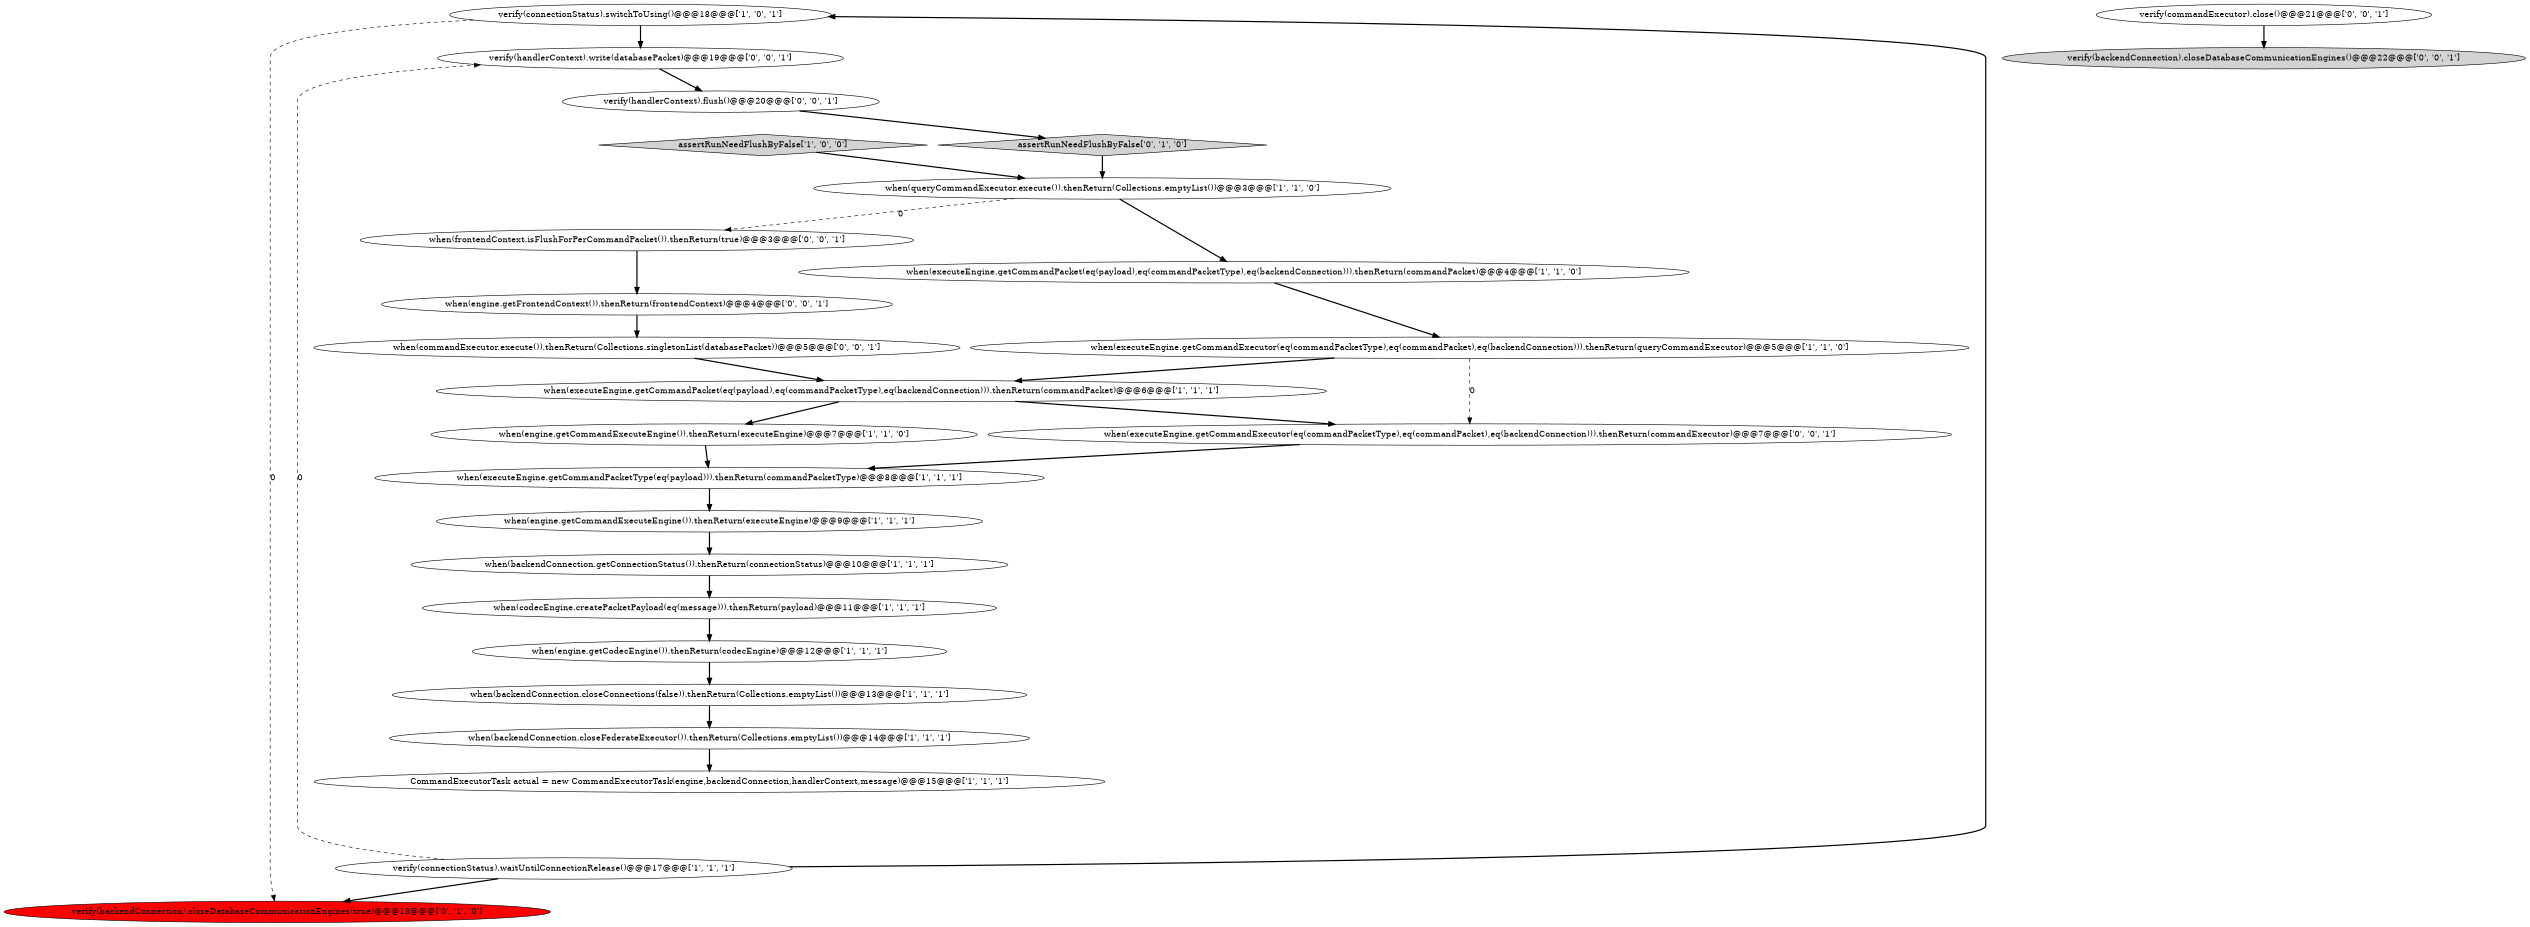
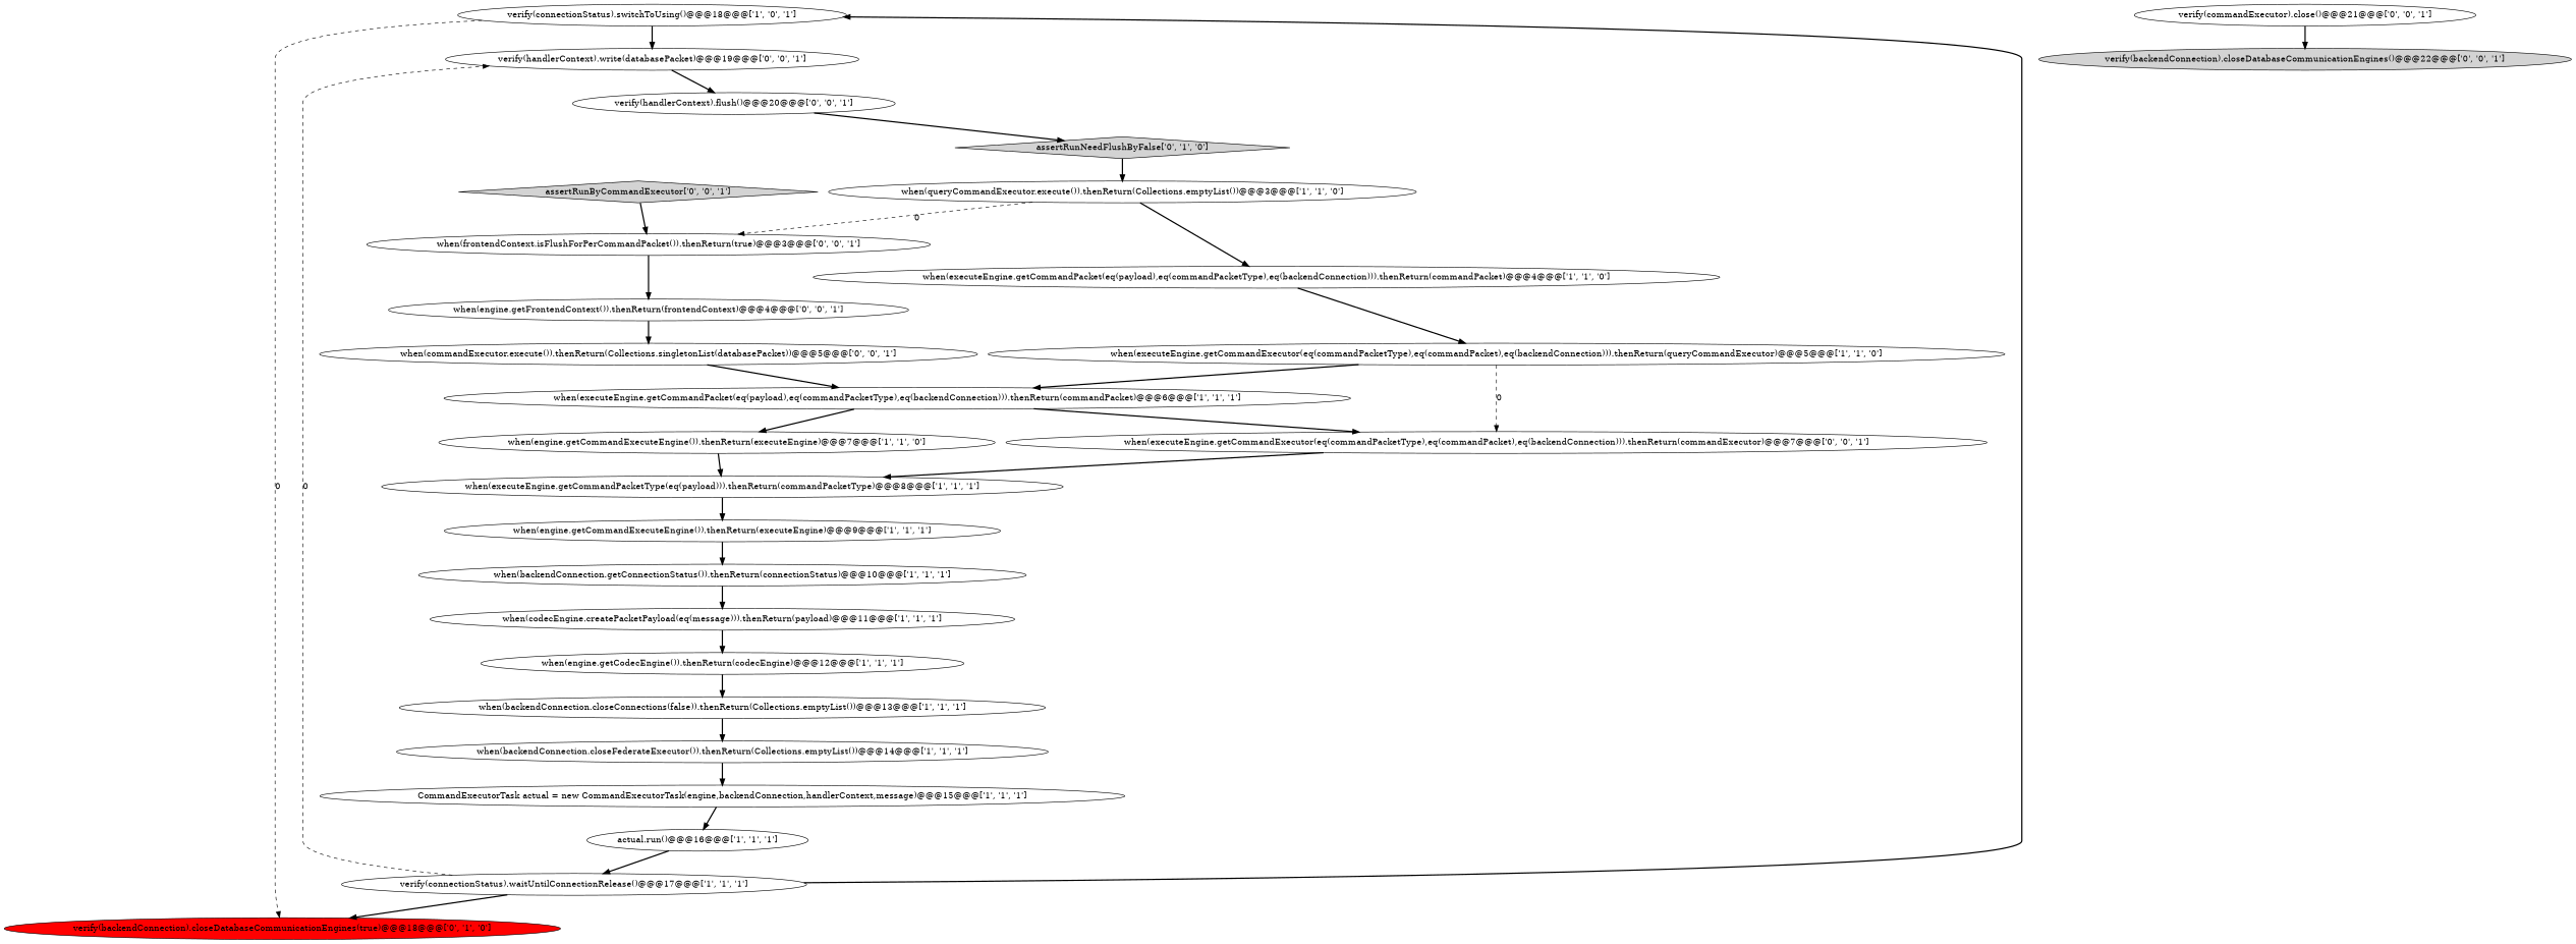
  digraph {
    node [fillcolor=white shape=ellipse style=filled]
    edge [style=bold]
    n1 [label="verify(connectionStatus).switchToUsing()@@@18@@@['1', '0', '1']"]
    n2 [fillcolor=red label="verify(backendConnection).closeDatabaseCommunicationEngines(true)@@@18@@@['0', '1', '0']"]
    n3 [label="verify(handlerContext).write(databasePacket)@@@19@@@['0', '0', '1']"]
    n4 [label="verify(handlerContext).flush()@@@20@@@['0', '0', '1']"]
    n5 [fillcolor=lightgray label="assertRunNeedFlushByFalse['0', '1', '0']" shape=diamond]
    n6 [label="verify(commandExecutor).close()@@@21@@@['0', '0', '1']"]
    n7 [fillcolor=lightgray label="verify(backendConnection).closeDatabaseCommunicationEngines()@@@22@@@['0', '0', '1']"]
+   n8 [fillcolor=lightgray label="assertRunByCommandExecutor['0', '0', '1']" shape=diamond]
    n9 [label="when(frontendContext.isFlushForPerCommandPacket()).thenReturn(true)@@@3@@@['0', '0', '1']"]
    n10 [label="when(engine.getFrontendContext()).thenReturn(frontendContext)@@@4@@@['0', '0', '1']"]
    n11 [label="when(executeEngine.getCommandPacket(eq(payload),eq(commandPacketType),eq(backendConnection))).thenReturn(commandPacket)@@@6@@@['1', '1', '1']"]
    n12 [label="when(executeEngine.getCommandExecutor(eq(commandPacketType),eq(commandPacket),eq(backendConnection))).thenReturn(commandExecutor)@@@7@@@['0', '0', '1']"]
    n13 [label="when(engine.getCommandExecuteEngine()).thenReturn(executeEngine)@@@7@@@['1', '1', '0']"]
    n14 [label="when(executeEngine.getCommandPacketType(eq(payload))).thenReturn(commandPacketType)@@@8@@@['1', '1', '1']"]
    n15 [label="when(engine.getCommandExecuteEngine()).thenReturn(executeEngine)@@@9@@@['1', '1', '1']"]
    n16 [label="when(executeEngine.getCommandPacket(eq(payload),eq(commandPacketType),eq(backendConnection))).thenReturn(commandPacket)@@@4@@@['1', '1', '0']"]
    n17 [label="when(executeEngine.getCommandExecutor(eq(commandPacketType),eq(commandPacket),eq(backendConnection))).thenReturn(queryCommandExecutor)@@@5@@@['1', '1', '0']"]
    n18 [label="when(backendConnection.getConnectionStatus()).thenReturn(connectionStatus)@@@10@@@['1', '1', '1']"]
    n19 [label="when(codecEngine.createPacketPayload(eq(message))).thenReturn(payload)@@@11@@@['1', '1', '1']"]
    n20 [label="when(engine.getCodecEngine()).thenReturn(codecEngine)@@@12@@@['1', '1', '1']"]
    n21 [label="when(backendConnection.closeConnections(false)).thenReturn(Collections.emptyList())@@@13@@@['1', '1', '1']"]
    n22 [label="when(backendConnection.closeFederateExecutor()).thenReturn(Collections.emptyList())@@@14@@@['1', '1', '1']"]
    n23 [label="CommandExecutorTask actual = new CommandExecutorTask(engine,backendConnection,handlerContext,message)@@@15@@@['1', '1', '1']"]
+   n24 [label="actual.run()@@@16@@@['1', '1', '1']"]
    n25 [label="verify(connectionStatus).waitUntilConnectionRelease()@@@17@@@['1', '1', '1']"]
    n26 [label="when(queryCommandExecutor.execute()).thenReturn(Collections.emptyList())@@@3@@@['1', '1', '0']"]
-   n27 [fillcolor=lightgray label="assertRunNeedFlushByFalse['1', '0', '0']" shape=diamond]
    n28 [label="when(commandExecutor.execute()).thenReturn(Collections.singletonList(databasePacket))@@@5@@@['0', '0', '1']"]
    n1 -> n2 [label=0 style=dashed]
    n1 -> n3
    n3 -> n4
    n4 -> n5
    n5 -> n26
    n6 -> n7
+   n8 -> n9
    n9 -> n10
    n10 -> n28
    n11 -> n12
    n11 -> n13
    n12 -> n14
    n13 -> n14
    n14 -> n15
    n15 -> n18
    n16 -> n17
    n17 -> n11
    n17 -> n12 [label=0 style=dashed]
    n18 -> n19
    n19 -> n20
    n20 -> n21
    n21 -> n22
    n22 -> n23
+   n23 -> n24
+   n24 -> n25
    n25 -> n1
    n25 -> n2
    n25 -> n3 [label=0 style=dashed]
    n26 -> n9 [label=0 style=dashed]
    n26 -> n16
-   n27 -> n26
    n28 -> n11
  }
